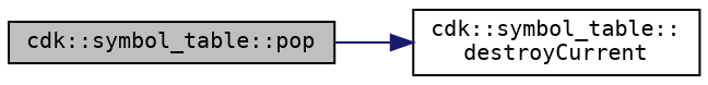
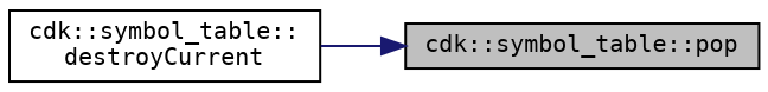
  digraph {
    rankdir=LR
    fontname="DejaVu Sans Mono"
    node [color=black fontname="DejaVu Sans Mono" fontsize=10 shape=record style=filled]
    n1 [fillcolor=grey75 fontcolor=black height=0.2 label="cdk::symbol_table::pop" width=0.4]
    n2 [fillcolor=white height=0.2 label="cdk::symbol_table::\ldestroyCurrent" width=0.4]
-   n1 -> n2 [color=midnightblue fontname="DejaVu Sans Mono" fontsize=10 labelfontname=Helvetica labelfontsize=10 style=solid]
+   n2 -> n1 [color=midnightblue fontname="DejaVu Sans Mono" fontsize=10 labelfontname=Helvetica labelfontsize=10 style=solid]
  }
